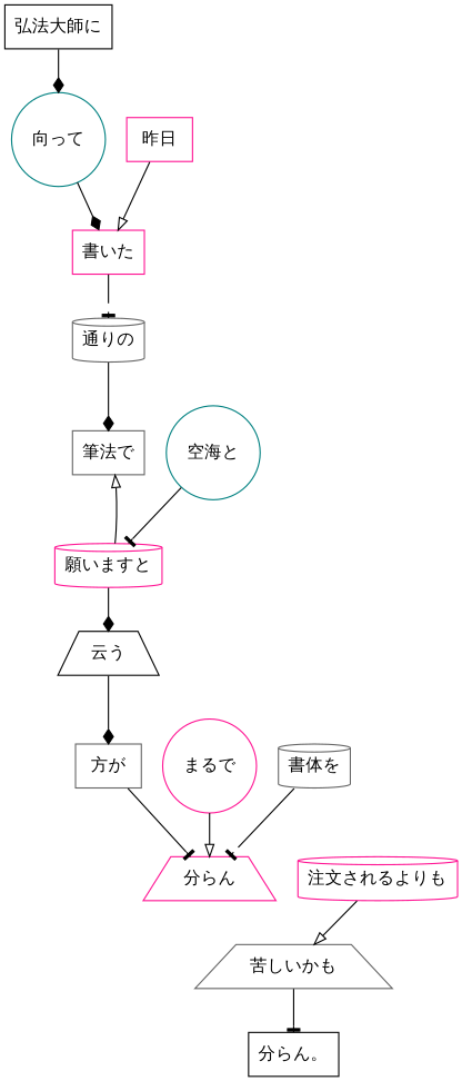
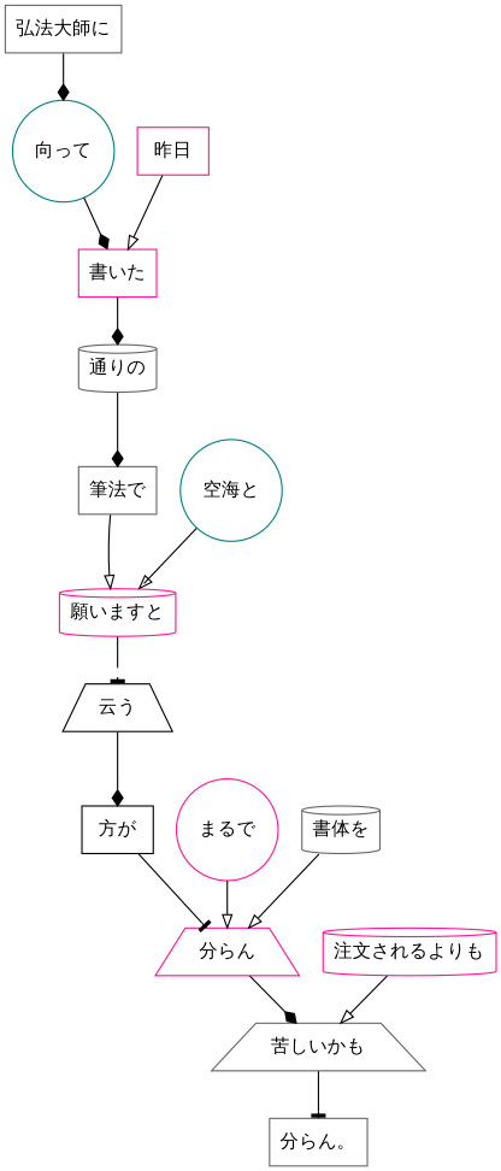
  digraph {
    node [color=gray40 shape=box]
    edge [arrowhead=diamond]
-   n1 [color=black label="弘法大師に"]
+   n1 [label="弘法大師に"]
    n2 [color=teal label="向って" shape=circle]
    n3 [color=deeppink label="書いた"]
    n4 [label="通りの" shape=cylinder]
    n5 [color=deeppink label="昨日"]
    n6 [label="筆法で"]
    n7 [color=deeppink label="願いますと" shape=cylinder]
    n8 [color=black label="云う" shape=trapezium]
    n9 [color=teal label="空海と" shape=circle]
-   n10 [label="方が"]
+   n10 [color=black label="方が"]
    n11 [color=deeppink label="分らん" shape=trapezium]
    n12 [label="苦しいかも" shape=trapezium]
    n13 [color=deeppink label="まるで" shape=circle]
    n14 [label="書体を" shape=cylinder]
-   n15 [color=black label="分らん。"]
+   n15 [label="分らん。"]
    n16 [color=deeppink label="注文されるよりも" shape=cylinder]
    n1 -> n2
    n2 -> n3
-   n3 -> n4 [arrowhead=tee]
+   n3 -> n4
    n4 -> n6
    n5 -> n3 [arrowhead=onormal]
-   n7 -> n6 [arrowhead=onormal]
-   n7 -> n8
+   n6 -> n7 [arrowhead=onormal]
+   n7 -> n8 [arrowhead=tee]
    n8 -> n10
-   n9 -> n7 [arrowhead=tee]
+   n9 -> n7 [arrowhead=onormal]
    n10 -> n11 [arrowhead=tee]
+   n11 -> n12
    n12 -> n15 [arrowhead=tee]
    n13 -> n11 [arrowhead=onormal]
-   n14 -> n11 [arrowhead=tee]
+   n14 -> n11 [arrowhead=onormal]
    n16 -> n12 [arrowhead=onormal]
  }
